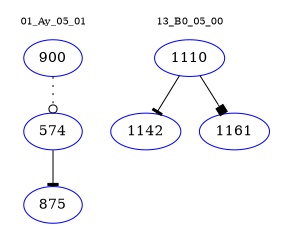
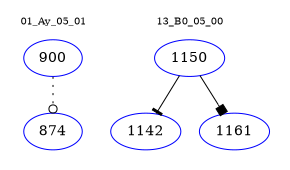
  digraph {
    node [color=blue]
    edge [arrowhead=tee color=black style=solid]
-   n1 [label=574]
-   n2 [label=875]
+   n1 [label=874]
    n3 [label=900]
-   n4 [label=1110]
+   n4 [label=1150]
    n5 [label=1142]
    n6 [label=1161]
    subgraph cluster_1 {
      color=white
      fontsize=10
      label="01_Ay_05_01"
      n1
-     n2
      n3
    }
    subgraph cluster_2 {
      color=white
      fontsize=10
      label="13_B0_05_00"
      n4
      n5
      n6
    }
-   n1 -> n2
    n3 -> n1 [arrowhead=odot style=dotted]
    n4 -> n5
    n4 -> n6 [arrowhead=box]
  }
